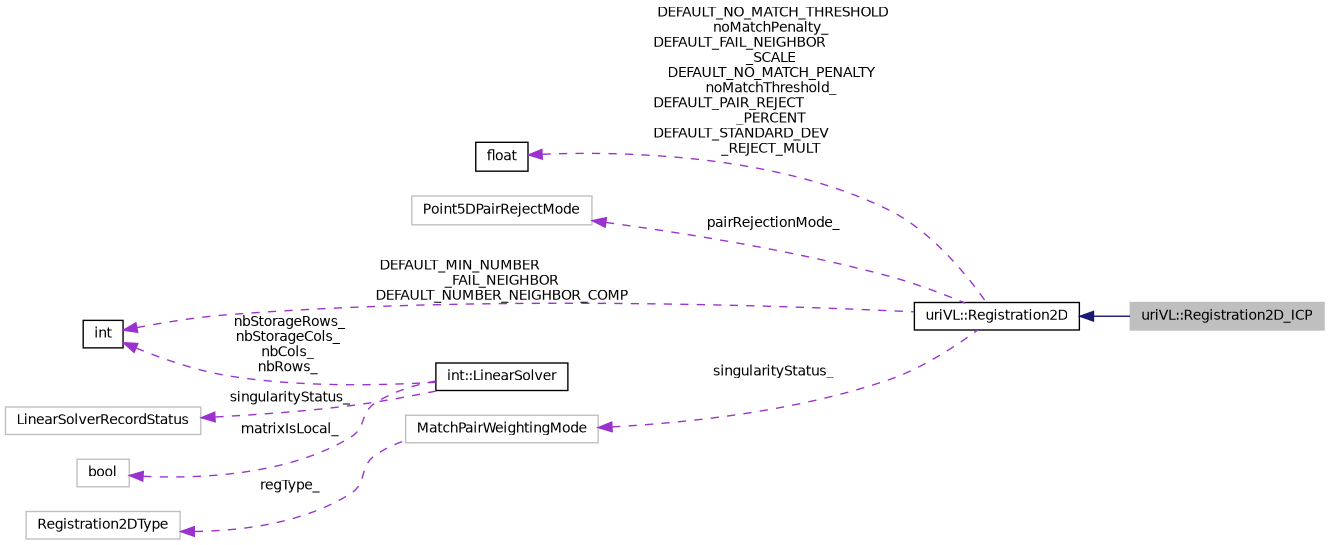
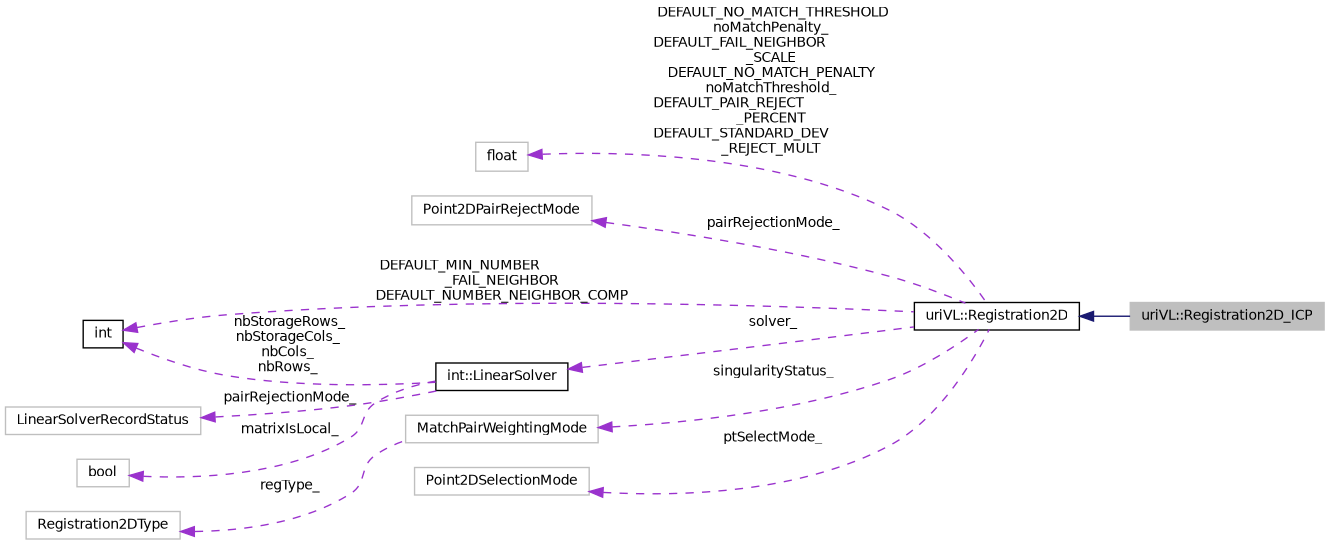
  digraph {
    rankdir=LR
    node [color=grey75 fillcolor=white fontname=Helvetica fontsize=10 shape=record style=filled]
    edge [color=darkorchid3 dir=back fontname=Helvetica fontsize=10 labelfontname=Helvetica labelfontsize=10 style=dashed]
    n1 [fillcolor=grey75 fontcolor=black height=0.2 label="uriVL::Registration2D_ICP" width=0.4]
    n2 [color=black height=0.2 label="uriVL::Registration2D" width=0.4]
-   n3 [color=black height=0.2 label=float width=0.4]
-   n4 [height=0.2 label=Point5DPairRejectMode width=0.4]
+   n3 [height=0.2 label=float width=0.4]
+   n4 [height=0.2 label=Point2DPairRejectMode width=0.4]
    n5 [color=black height=0.2 label="int::LinearSolver" width=0.4]
    n6 [height=0.2 label=LinearSolverRecordStatus width=0.4]
    n7 [color=black height=0.2 label=int width=0.4]
    n8 [height=0.2 label=bool width=0.4]
    n9 [height=0.2 label=MatchPairWeightingMode width=0.4]
+   n10 [height=0.2 label=Point2DSelectionMode width=0.4]
    n11 [height=0.2 label=Registration2DType width=0.4]
    n2 -> n1 [color=midnightblue style=solid]
    n3 -> n2 [label=" DEFAULT_NO_MATCH_THRESHOLD\nnoMatchPenalty_\nDEFAULT_FAIL_NEIGHBOR\l_SCALE\nDEFAULT_NO_MATCH_PENALTY\nnoMatchThreshold_\nDEFAULT_PAIR_REJECT\l_PERCENT\nDEFAULT_STANDARD_DEV\l_REJECT_MULT"]
    n4 -> n2 [label=" pairRejectionMode_"]
-   n6 -> n5 [label=" singularityStatus_"]
+   n5 -> n2 [label=" solver_"]
+   n6 -> n5 [label=" pairRejectionMode_"]
    n7 -> n2 [label=" DEFAULT_MIN_NUMBER\l_FAIL_NEIGHBOR\nDEFAULT_NUMBER_NEIGHBOR_COMP"]
    n7 -> n5 [label=" nbStorageRows_\nnbStorageCols_\nnbCols_\nnbRows_"]
    n8 -> n5 [label=" matrixIsLocal_"]
    n9 -> n2 [label=" singularityStatus_"]
+   n10 -> n2 [label=" ptSelectMode_"]
    n11 -> n9 [label=" regType_"]
  }
